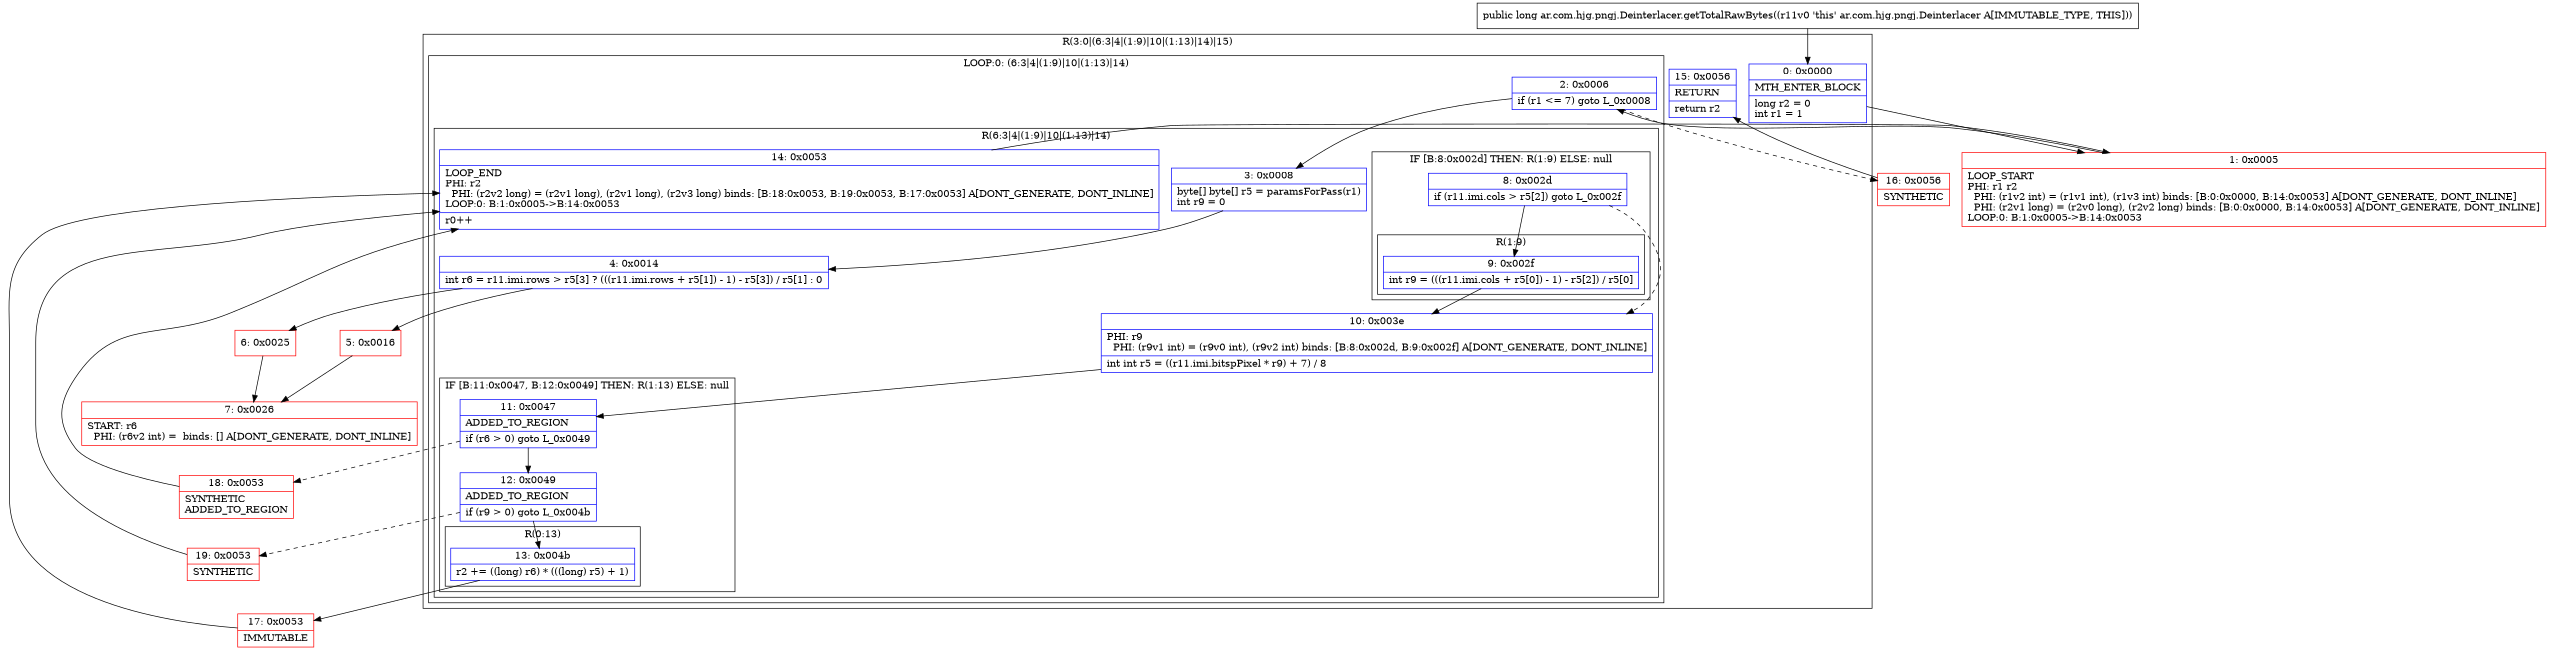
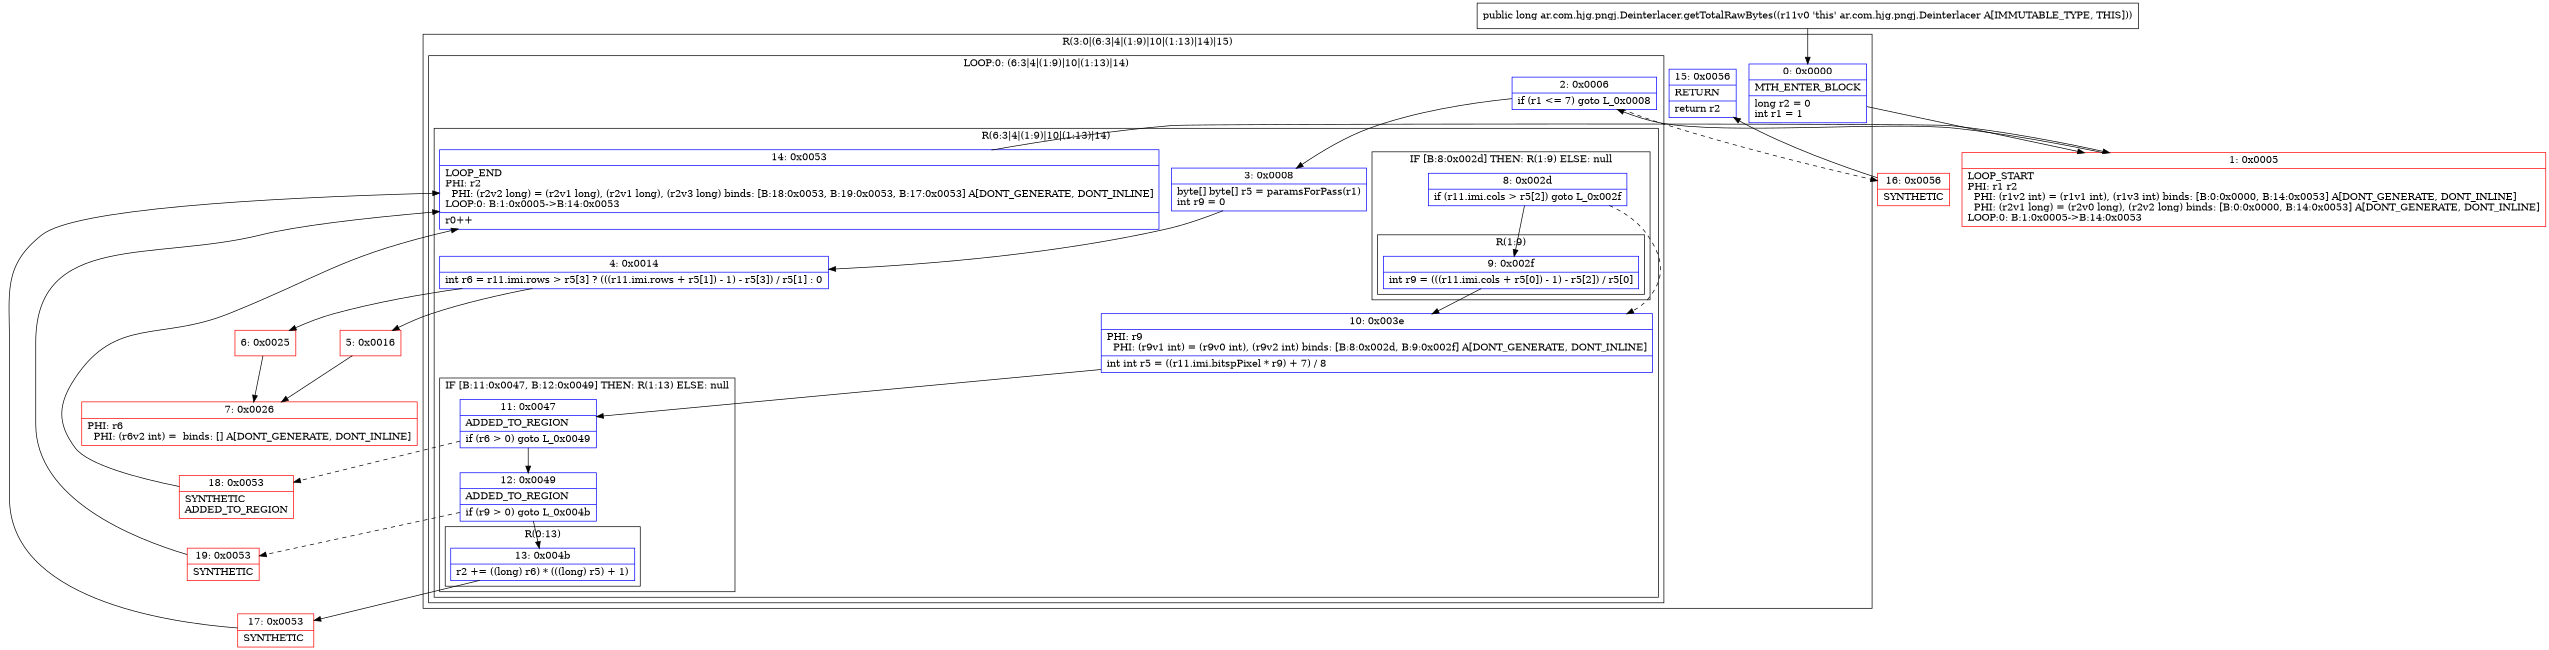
  digraph {
    node [color=blue shape=record]
    n1 [label="{9\:\ 0x002f|int r9 = (((r11.imi.cols + r5[0]) \- 1) \- r5[2]) \/ r5[0]\l}"]
    n2 [label="{8\:\ 0x002d|if (r11.imi.cols \> r5[2]) goto L_0x002f\l}"]
    n3 [label="{13\:\ 0x004b|r2 += ((long) r6) * (((long) r5) + 1)\l}"]
    n4 [label="{11\:\ 0x0047|ADDED_TO_REGION\l|if (r6 \> 0) goto L_0x0049\l}"]
    n5 [label="{12\:\ 0x0049|ADDED_TO_REGION\l|if (r9 \> 0) goto L_0x004b\l}"]
    n6 [label="{3\:\ 0x0008|byte[] byte[] r5 = paramsForPass(r1)\lint r9 = 0\l}"]
    n7 [label="{4\:\ 0x0014|int r6 = r11.imi.rows \> r5[3] ? (((r11.imi.rows + r5[1]) \- 1) \- r5[3]) \/ r5[1] : 0\l}"]
    n8 [label="{10\:\ 0x003e|PHI: r9 \l  PHI: (r9v1 int) = (r9v0 int), (r9v2 int) binds: [B:8:0x002d, B:9:0x002f] A[DONT_GENERATE, DONT_INLINE]\l|int int r5 = ((r11.imi.bitspPixel * r9) + 7) \/ 8\l}"]
    n9 [label="{14\:\ 0x0053|LOOP_END\lPHI: r2 \l  PHI: (r2v2 long) = (r2v1 long), (r2v1 long), (r2v3 long) binds: [B:18:0x0053, B:19:0x0053, B:17:0x0053] A[DONT_GENERATE, DONT_INLINE]\lLOOP:0: B:1:0x0005\-\>B:14:0x0053\l|r0++\l}"]
    n10 [label="{2\:\ 0x0006|if (r1 \<= 7) goto L_0x0008\l}"]
    n11 [label="{0\:\ 0x0000|MTH_ENTER_BLOCK\l|long r2 = 0\lint r1 = 1\l}"]
    n12 [label="{15\:\ 0x0056|RETURN\l|return r2\l}"]
-   n13 [color=red label="{17\:\ 0x0053|IMMUTABLE\l}"]
+   n13 [color=red label="{17\:\ 0x0053|SYNTHETIC\l}"]
    n14 [color=red label="{18\:\ 0x0053|SYNTHETIC\lADDED_TO_REGION\l}"]
    n15 [color=red label="{19\:\ 0x0053|SYNTHETIC\l}"]
    n16 [color=red label="{5\:\ 0x0016}"]
    n17 [color=red label="{6\:\ 0x0025}"]
    n18 [color=red label="{1\:\ 0x0005|LOOP_START\lPHI: r1 r2 \l  PHI: (r1v2 int) = (r1v1 int), (r1v3 int) binds: [B:0:0x0000, B:14:0x0053] A[DONT_GENERATE, DONT_INLINE]\l  PHI: (r2v1 long) = (r2v0 long), (r2v2 long) binds: [B:0:0x0000, B:14:0x0053] A[DONT_GENERATE, DONT_INLINE]\lLOOP:0: B:1:0x0005\-\>B:14:0x0053\l}"]
    n19 [color=red label="{16\:\ 0x0056|SYNTHETIC\l}"]
-   n20 [color=red label="{7\:\ 0x0026|START: r6 \l  PHI: (r6v2 int) =  binds: [] A[DONT_GENERATE, DONT_INLINE]\l}"]
+   n20 [color=red label="{7\:\ 0x0026|PHI: r6 \l  PHI: (r6v2 int) =  binds: [] A[DONT_GENERATE, DONT_INLINE]\l}"]
    n21 [label="{public long ar.com.hjg.pngj.Deinterlacer.getTotalRawBytes((r11v0 'this' ar.com.hjg.pngj.Deinterlacer A[IMMUTABLE_TYPE, THIS])) }" color=""]
    subgraph cluster_1 {
      label="R(3:0|(6:3|4|(1:9)|10|(1:13)|14)|15)"
      n11
      n12
      subgraph cluster_2 {
        label="LOOP:0: (6:3|4|(1:9)|10|(1:13)|14)"
        n10
        subgraph cluster_3 {
          label="R(6:3|4|(1:9)|10|(1:13)|14)"
          n6
          n7
          n8
          n9
          subgraph cluster_4 {
            label="IF [B:8:0x002d] THEN: R(1:9) ELSE: null"
            n2
            subgraph cluster_5 {
              label="R(1:9)"
              n1
            }
          }
          subgraph cluster_6 {
            label="IF [B:11:0x0047, B:12:0x0049] THEN: R(1:13) ELSE: null"
            n4
            n5
            subgraph cluster_7 {
              label="R(0:13)"
              n3
            }
          }
        }
      }
    }
    n1 -> n8
    n2 -> n1
    n2 -> n8 [style=dashed]
    n3 -> n13
    n4 -> n5
    n4 -> n14 [style=dashed]
    n5 -> n3
    n5 -> n15 [style=dashed]
    n6 -> n7
    n7 -> n16
    n7 -> n17
    n8 -> n4
    n9 -> n18
    n10 -> n6
    n10 -> n19 [style=dashed]
    n11 -> n18
    n13 -> n9
    n14 -> n9
    n15 -> n9
    n16 -> n20
    n17 -> n20
    n18 -> n10
    n19 -> n12
    n21 -> n11
  }
